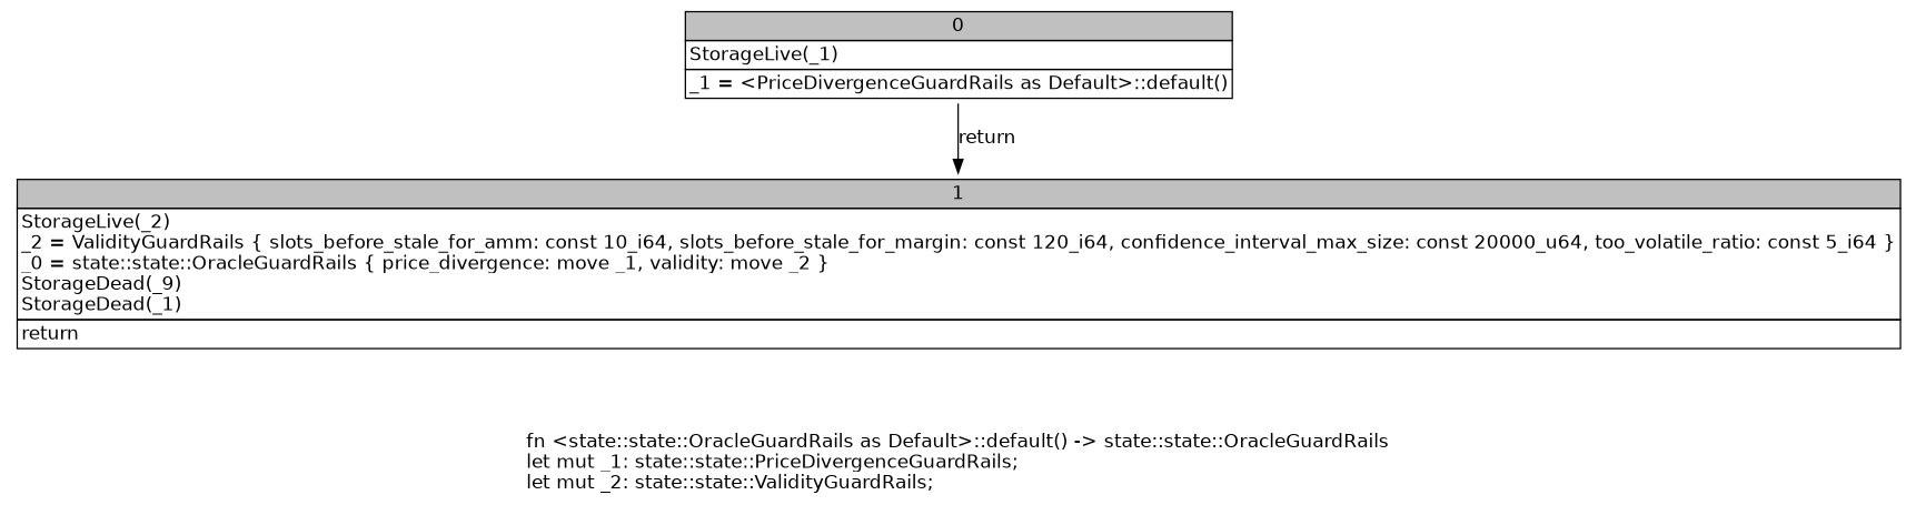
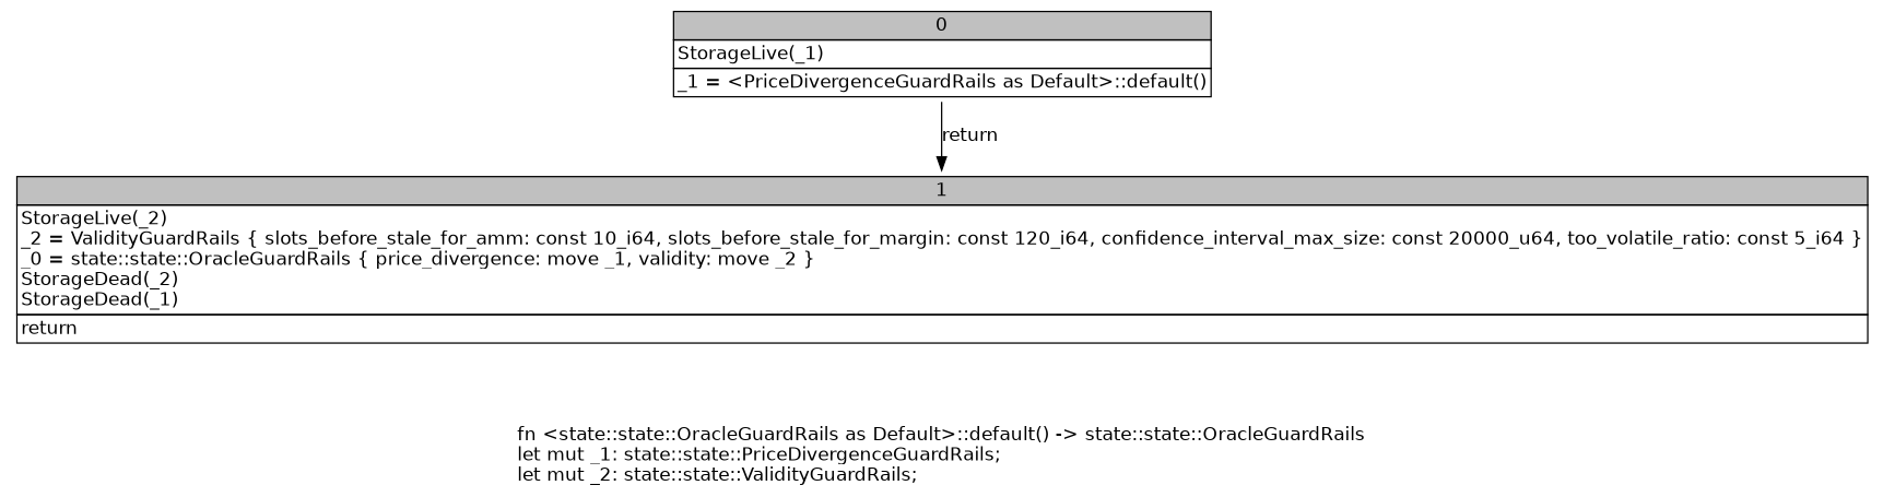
  digraph {
    fontname="DejaVu Sans"
    label=<fn &lt;state::state::OracleGuardRails as Default&gt;::default() -&gt; state::state::OracleGuardRails<br align="left"/>let mut _1: state::state::PriceDivergenceGuardRails;<br align="left"/>let mut _2: state::state::ValidityGuardRails;<br align="left"/>>
    node [fontname="DejaVu Sans" shape=none]
    n1 [label=<<table border="0" cellborder="1" cellspacing="0"><tr><td bgcolor="gray" align="center" colspan="1">0</td></tr><tr><td align="left" balign="left">StorageLive(_1)<br/></td></tr><tr><td align="left">_1 = &lt;PriceDivergenceGuardRails as Default&gt;::default()</td></tr></table>>]
-   n2 [label=<<table border="0" cellborder="1" cellspacing="0"><tr><td bgcolor="gray" align="center" colspan="1">1</td></tr><tr><td align="left" balign="left">StorageLive(_2)<br/>_2 = ValidityGuardRails { slots_before_stale_for_amm: const 10_i64, slots_before_stale_for_margin: const 120_i64, confidence_interval_max_size: const 20000_u64, too_volatile_ratio: const 5_i64 }<br/>_0 = state::state::OracleGuardRails { price_divergence: move _1, validity: move _2 }<br/>StorageDead(_9)<br/>StorageDead(_1)<br/></td></tr><tr><td align="left">return</td></tr></table>>]
+   n2 [label=<<table border="0" cellborder="1" cellspacing="0"><tr><td bgcolor="gray" align="center" colspan="1">1</td></tr><tr><td align="left" balign="left">StorageLive(_2)<br/>_2 = ValidityGuardRails { slots_before_stale_for_amm: const 10_i64, slots_before_stale_for_margin: const 120_i64, confidence_interval_max_size: const 20000_u64, too_volatile_ratio: const 5_i64 }<br/>_0 = state::state::OracleGuardRails { price_divergence: move _1, validity: move _2 }<br/>StorageDead(_2)<br/>StorageDead(_1)<br/></td></tr><tr><td align="left">return</td></tr></table>>]
    n1 -> n2 [fontname="DejaVu Sans" label=return]
  }
